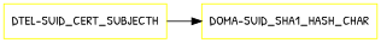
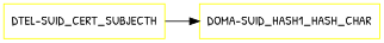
  digraph {
    rankdir=LR
    fontname="Patrick Hand"
    node [color=yellow shape=box fontname="Patrick Hand"]
    "DTEL-SUID_CERT_SUBJECTH"
-   "DOMA-SUID_SHA1_HASH_CHAR"
+   "DOMA-SUID_SHA1_HASH_CHAR" [label="DOMA-SUID_HASH1_HASH_CHAR"]
    "DTEL-SUID_CERT_SUBJECTH" -> "DOMA-SUID_SHA1_HASH_CHAR" [arrowhead=normal fontname="Patrick Hand"]
  }
